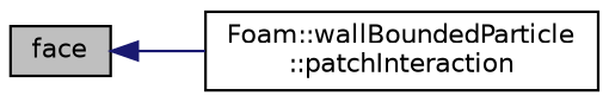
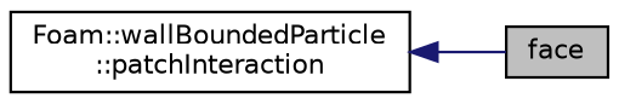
  digraph {
    rankdir=LR
    node [color=black fontname=Helvetica fontsize=10 shape=record]
    n1 [fillcolor=grey75 fontcolor=black height=0.2 label=face style=filled width=0.4]
    n2 [height=0.2 label="Foam::wallBoundedParticle\l::patchInteraction" width=0.4]
-   n1 -> n2 [color=midnightblue dir=back fontname=Helvetica fontsize=10 labelfontname=Helvetica labelfontsize=10 style=solid]
+   n2 -> n1 [color=midnightblue dir=back fontname=Helvetica fontsize=10 labelfontname=Helvetica labelfontsize=10 style=solid]
  }
